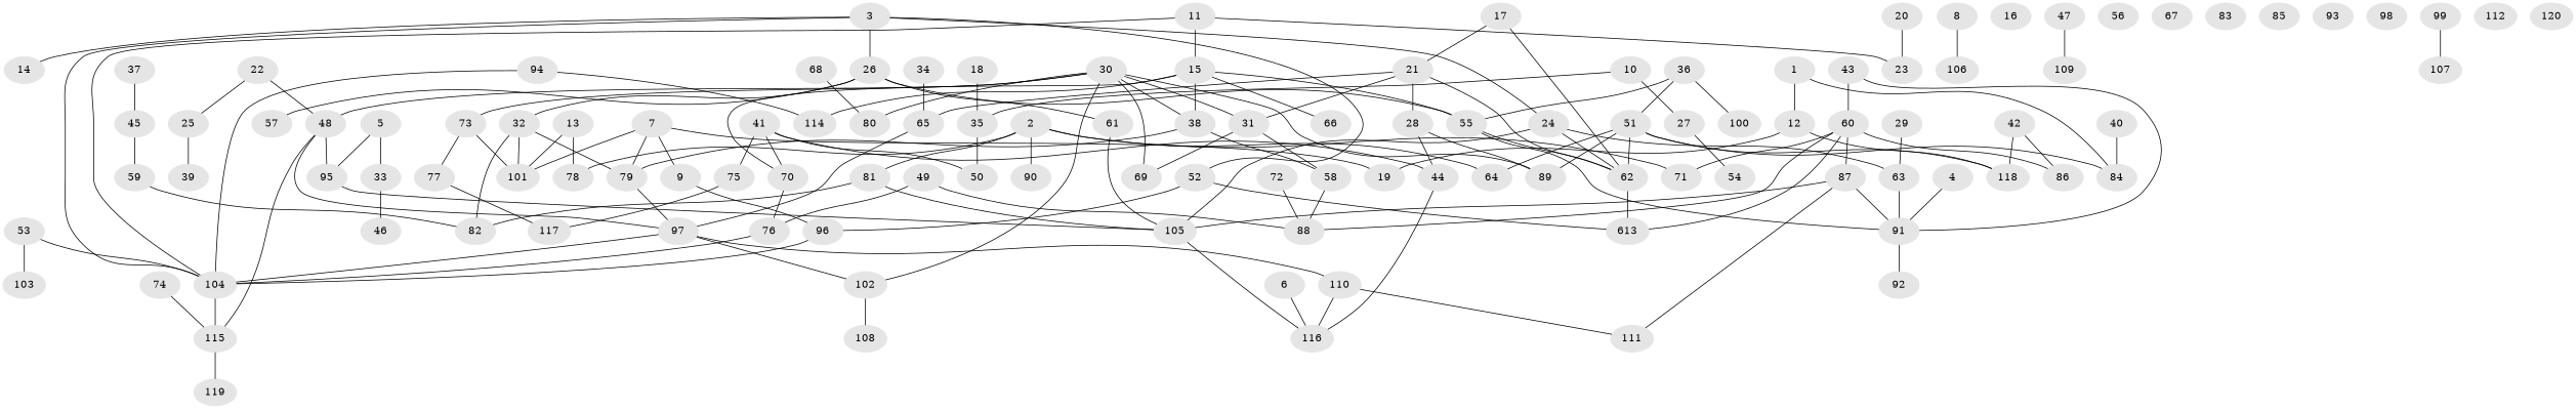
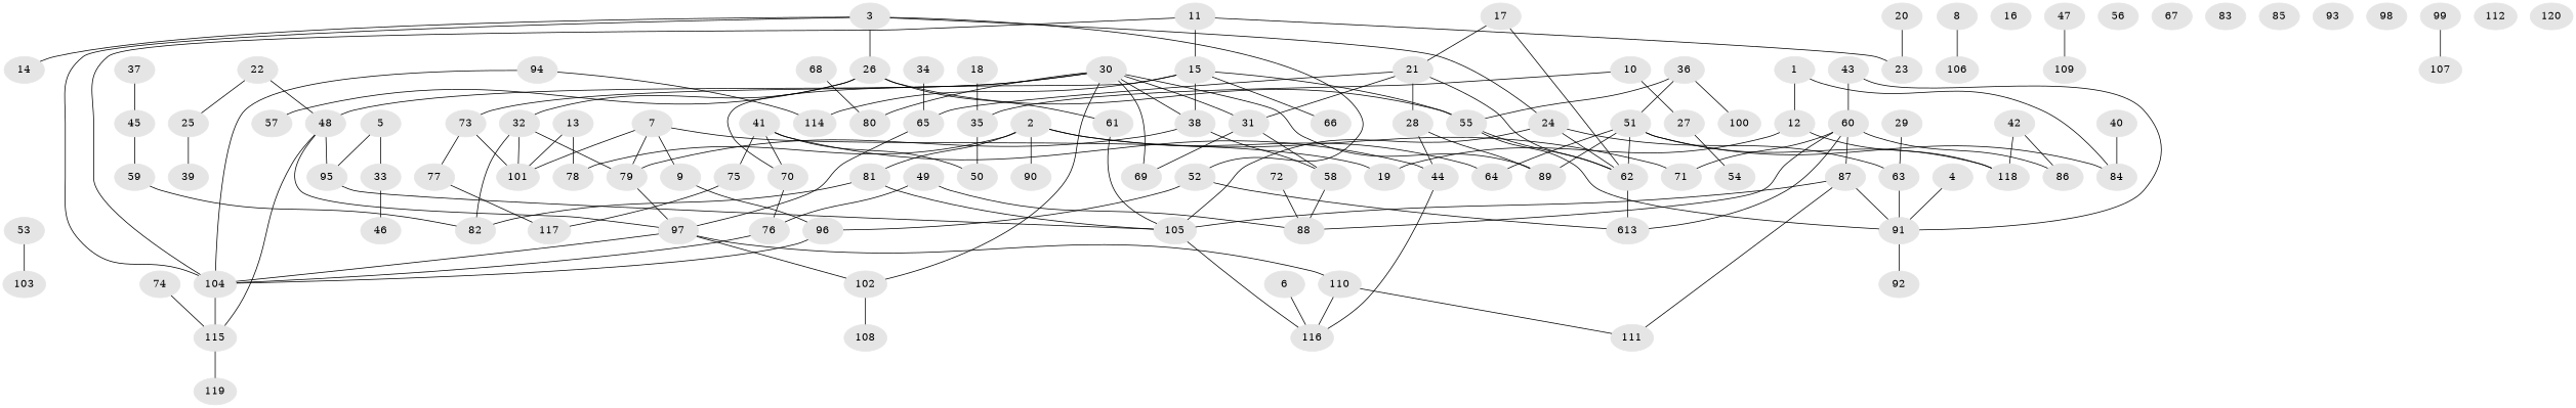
  graph {
    node [color=gray90 style=filled]
    1
    12
    84
    19
    118
    2
    64
    71
    78
    81
    90
    105
    82
    3
    14
    24
    26
    52
    104
    62
    63
    55
    32
    57
    61
    96
    n27 [label=613]
    115
    4
    91
    92
    5
    33
    95
    46
    6
    116
    7
    9
    79
    101
    97
    8
    106
    10
    27
    35
    54
    50
    11
    15
    23
    38
    66
    70
    114
    13
    58
    76
    16
    17
    21
    28
    31
    65
    18
    20
    44
    89
    69
    22
    25
    48
    39
    29
    30
    73
    80
    102
    77
    108
    88
    34
    36
    51
    100
    37
    45
    59
    40
    41
    75
    117
    42
    86
    43
    60
    87
    47
    109
    110
    119
    49
    53
    103
    56
    111
    67
    68
    72
    74
    83
    85
    93
    94
    98
    99
    107
    112
    120
    1 -- 12
    1 -- 84
    12 -- 19
    12 -- 118
    2 -- 64
    2 -- 71
    2 -- 78
    2 -- 81
    2 -- 90
    81 -- 105
    81 -- 82
    105 -- 116
    3 -- 14
    3 -- 24
    3 -- 26
    3 -- 52
    3 -- 104
    24 -- 105
    24 -- 62
    24 -- 63
    26 -- 55
    26 -- 32
    26 -- 57
    26 -- 61
    52 -- 96
    52 -- n27
    104 -- 115
    62 -- n27
    63 -- 91
    55 -- 62
    55 -- 91
    32 -- 82
    32 -- 79
    32 -- 101
    61 -- 105
    96 -- 104
    115 -- 119
    4 -- 91
    91 -- 92
    5 -- 33
    5 -- 95
    33 -- 46
    95 -- 105
    6 -- 116
    7 -- 19
    7 -- 9
    7 -- 79
    7 -- 101
    9 -- 96
    79 -- 97
    97 -- 104
    97 -- 102
    97 -- 110
    8 -- 106
    10 -- 27
    10 -- 35
    27 -- 54
    35 -- 50
    11 -- 104
    11 -- 15
    11 -- 23
    15 -- 55
    15 -- 38
    15 -- 66
    15 -- 70
    15 -- 114
    38 -- 79
    38 -- 58
    70 -- 76
    13 -- 78
    13 -- 101
    58 -- 88
    76 -- 104
    17 -- 62
    17 -- 21
    21 -- 62
    21 -- 28
    21 -- 31
    21 -- 65
    28 -- 44
    28 -- 89
    31 -- 58
    31 -- 69
    65 -- 97
    18 -- 35
    20 -- 23
    44 -- 116
    22 -- 25
    22 -- 48
    25 -- 39
    48 -- 115
    48 -- 95
    48 -- 97
    29 -- 63
    30 -- 38
    30 -- 31
    30 -- 89
    30 -- 69
    30 -- 48
    30 -- 73
    30 -- 80
    30 -- 102
    73 -- 101
    73 -- 77
    102 -- 108
    77 -- 117
    34 -- 65
    36 -- 55
    36 -- 51
    36 -- 100
    51 -- 84
    51 -- 118
    51 -- 64
    51 -- 62
    51 -- 89
    37 -- 45
    45 -- 59
    59 -- 82
    40 -- 84
    41 -- 50
    41 -- 70
    41 -- 44
    41 -- 75
    75 -- 117
    42 -- 118
    42 -- 86
    43 -- 91
    43 -- 60
    60 -- 71
    60 -- n27
    60 -- 88
    60 -- 86
    60 -- 87
    87 -- 105
    87 -- 91
    87 -- 111
    47 -- 109
    110 -- 116
    110 -- 111
    49 -- 76
    49 -- 88
-   53 -- 104
    53 -- 103
    68 -- 80
    72 -- 88
    74 -- 115
    94 -- 104
    94 -- 114
    99 -- 107
  }
